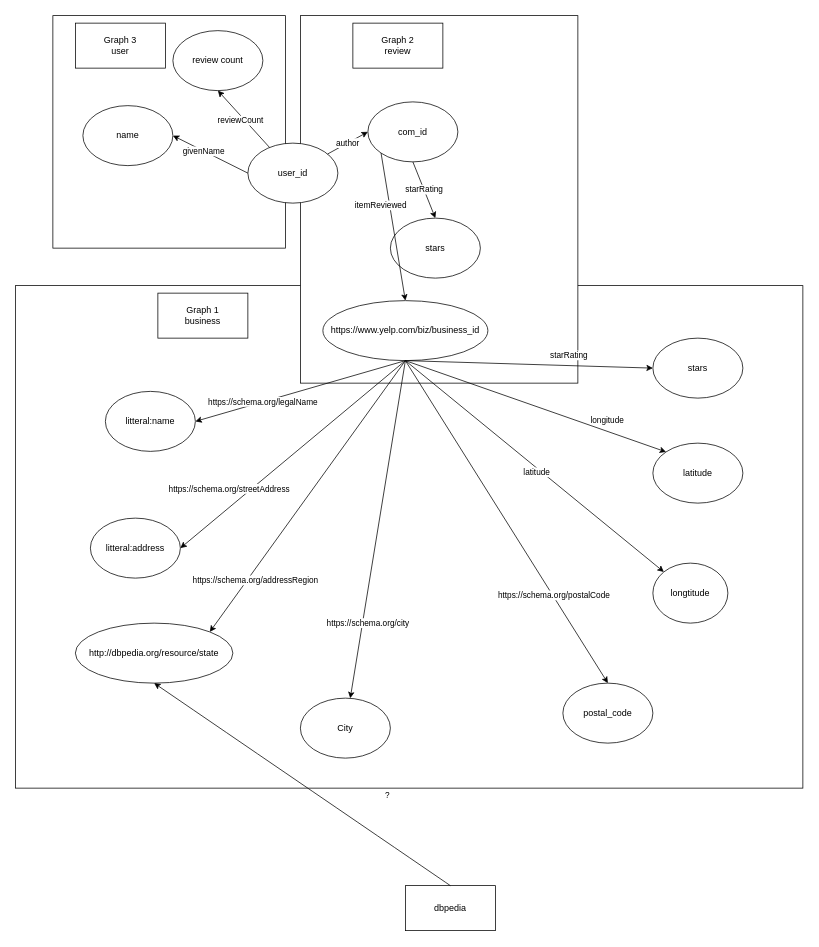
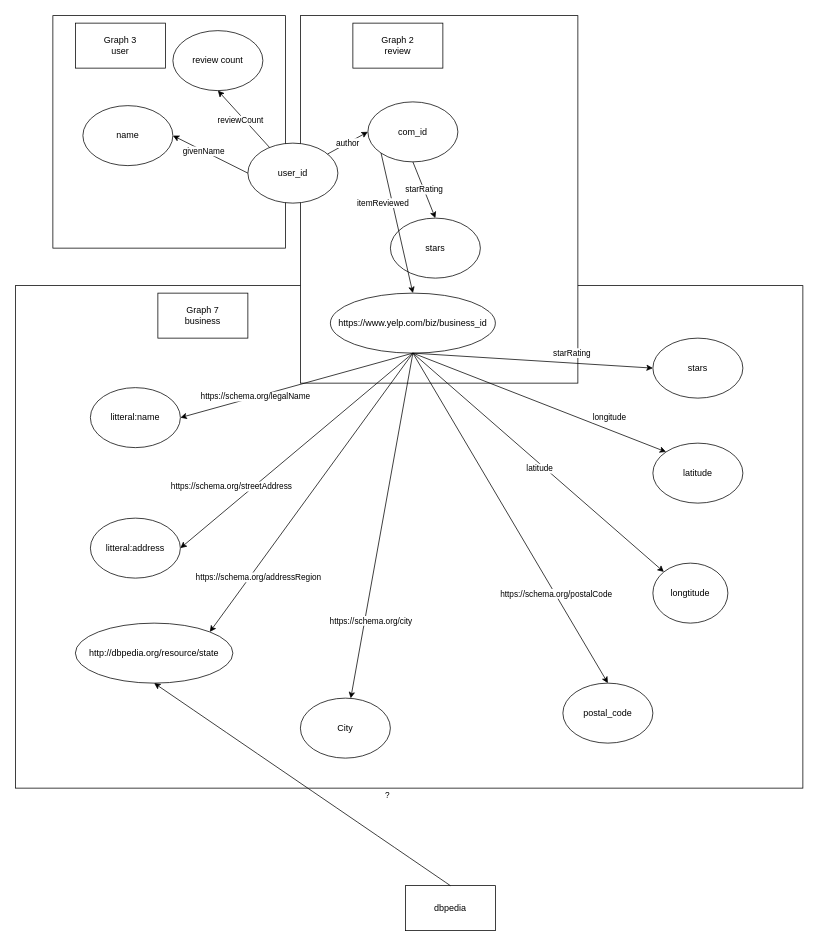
  <mxCell id="0" />
  <mxCell id="1" parent="0" />
  <mxCell id="2" value="" style="rounded=0;whiteSpace=wrap;html=1;" parent="1" vertex="1"><mxGeometry x="70" y="20" width="310" height="310" as="geometry" /></mxCell>
  <mxCell id="3" value="" style="rounded=0;whiteSpace=wrap;html=1;" parent="1" vertex="1"><mxGeometry x="20" y="380" width="1050" height="670" as="geometry" /></mxCell>
  <mxCell id="4" value="" style="rounded=0;whiteSpace=wrap;html=1;" parent="1" vertex="1"><mxGeometry x="400" y="20" width="370" height="490" as="geometry" /></mxCell>
- <mxCell id="5" value="https://www.yelp.com/biz/business_id" style="ellipse;whiteSpace=wrap;html=1;" parent="1" vertex="1"><mxGeometry x="430" y="400" width="220" height="80" as="geometry" /></mxCell>
- <mxCell id="6" value="litteral:name" style="ellipse;whiteSpace=wrap;html=1;" parent="1" vertex="1"><mxGeometry x="140" y="521" width="120" height="80" as="geometry" /></mxCell>
+ <mxCell id="5" value="https://www.yelp.com/biz/business_id" style="ellipse;whiteSpace=wrap;html=1;" parent="1" vertex="1"><mxGeometry x="440" y="390" width="220" height="80" as="geometry" /></mxCell>
+ <mxCell id="6" value="litteral:name" style="ellipse;whiteSpace=wrap;html=1;" parent="1" vertex="1"><mxGeometry x="120" y="516" width="120" height="80" as="geometry" /></mxCell>
  <mxCell id="7" value="stars" style="ellipse;whiteSpace=wrap;html=1;" parent="1" vertex="1"><mxGeometry x="870" y="450" width="120" height="80" as="geometry" /></mxCell>
  <mxCell id="8" value="litteral:address" style="ellipse;whiteSpace=wrap;html=1;" parent="1" vertex="1"><mxGeometry x="120" y="690" width="120" height="80" as="geometry" /></mxCell>
  <mxCell id="9" value="http://dbpedia.org/resource/state" style="ellipse;whiteSpace=wrap;html=1;" parent="1" vertex="1"><mxGeometry x="100" y="830" width="210" height="80" as="geometry" /></mxCell>
  <mxCell id="10" value="postal_code" style="ellipse;whiteSpace=wrap;html=1;" parent="1" vertex="1"><mxGeometry x="750" y="910" width="120" height="80" as="geometry" /></mxCell>
- <mxCell id="11" value="Graph 1&lt;br&gt;business" style="rounded=0;whiteSpace=wrap;html=1;" parent="1" vertex="1"><mxGeometry x="210" y="390" width="120" height="60" as="geometry" /></mxCell>
+ <mxCell id="11" value="Graph 7&lt;br&gt;business" style="rounded=0;whiteSpace=wrap;html=1;" parent="1" vertex="1"><mxGeometry x="210" y="390" width="120" height="60" as="geometry" /></mxCell>
  <mxCell id="12" value="longtitude" style="ellipse;whiteSpace=wrap;html=1;" parent="1" vertex="1"><mxGeometry x="870" y="750" width="100" height="80" as="geometry" /></mxCell>
  <mxCell id="13" value="latitude" style="ellipse;whiteSpace=wrap;html=1;" parent="1" vertex="1"><mxGeometry x="870" y="590" width="120" height="80" as="geometry" /></mxCell>
  <mxCell id="14" value="" style="endArrow=classic;html=1;rounded=0;exitX=0.5;exitY=1;exitDx=0;exitDy=0;entryX=1;entryY=0.5;entryDx=0;entryDy=0;" parent="1" source="5" target="6" edge="1"><mxGeometry width="50" height="50" relative="1" as="geometry"><mxPoint x="440" y="690" as="sourcePoint" /><mxPoint x="490" y="640" as="targetPoint" /></mxGeometry></mxCell>
  <mxCell id="15" value="https://schema.org/legalName" style="edgeLabel;html=1;align=center;verticalAlign=middle;resizable=0;points=[];" parent="14" vertex="1" connectable="0"><mxGeometry x="0.356" y="-1" relative="1" as="geometry"><mxPoint as="offset" /></mxGeometry></mxCell>
  <mxCell id="16" value="https://schema.org/streetAddress" style="endArrow=classic;html=1;rounded=0;exitX=0.5;exitY=1;exitDx=0;exitDy=0;entryX=1;entryY=0.5;entryDx=0;entryDy=0;" parent="1" source="5" target="8" edge="1"><mxGeometry x="0.485" y="-19" width="50" height="50" relative="1" as="geometry"><mxPoint x="440" y="690" as="sourcePoint" /><mxPoint x="490" y="640" as="targetPoint" /><mxPoint as="offset" /></mxGeometry></mxCell>
  <mxCell id="17" value="" style="endArrow=classic;html=1;rounded=0;exitX=0.5;exitY=1;exitDx=0;exitDy=0;entryX=1;entryY=0;entryDx=0;entryDy=0;" parent="1" source="5" target="9" edge="1"><mxGeometry width="50" height="50" relative="1" as="geometry"><mxPoint x="440" y="690" as="sourcePoint" /><mxPoint x="490" y="640" as="targetPoint" /></mxGeometry></mxCell>
  <mxCell id="18" value="https://schema.org/addressRegion" style="edgeLabel;html=1;align=center;verticalAlign=middle;resizable=0;points=[];" parent="17" vertex="1" connectable="0"><mxGeometry x="0.271" y="5" relative="1" as="geometry"><mxPoint x="-39" y="60" as="offset" /></mxGeometry></mxCell>
  <mxCell id="19" value="https://schema.org/postalCode" style="endArrow=classic;html=1;rounded=0;exitX=0.5;exitY=1;exitDx=0;exitDy=0;entryX=0.5;entryY=0;entryDx=0;entryDy=0;" parent="1" source="5" target="10" edge="1"><mxGeometry x="0.459" y="1" width="50" height="50" relative="1" as="geometry"><mxPoint x="440" y="690" as="sourcePoint" /><mxPoint x="490" y="640" as="targetPoint" /><mxPoint as="offset" /></mxGeometry></mxCell>
  <mxCell id="20" value="latitude" style="endArrow=classic;html=1;rounded=0;exitX=0.5;exitY=1;exitDx=0;exitDy=0;entryX=0;entryY=0;entryDx=0;entryDy=0;" parent="1" source="5" target="12" edge="1"><mxGeometry x="0.032" y="-5" width="50" height="50" relative="1" as="geometry"><mxPoint x="440" y="690" as="sourcePoint" /><mxPoint x="490" y="640" as="targetPoint" /><mxPoint as="offset" /></mxGeometry></mxCell>
  <mxCell id="21" value="longitude" style="endArrow=classic;html=1;rounded=0;exitX=0.5;exitY=1;exitDx=0;exitDy=0;entryX=0;entryY=0;entryDx=0;entryDy=0;" parent="1" source="5" target="13" edge="1"><mxGeometry x="0.524" y="15" width="50" height="50" relative="1" as="geometry"><mxPoint x="440" y="690" as="sourcePoint" /><mxPoint x="490" y="640" as="targetPoint" /><mxPoint x="-1" as="offset" /></mxGeometry></mxCell>
  <mxCell id="22" value="" style="endArrow=classic;html=1;rounded=0;exitX=0.5;exitY=1;exitDx=0;exitDy=0;entryX=0;entryY=0.5;entryDx=0;entryDy=0;" parent="1" source="5" target="7" edge="1"><mxGeometry width="50" height="50" relative="1" as="geometry"><mxPoint x="440" y="690" as="sourcePoint" /><mxPoint x="490" y="640" as="targetPoint" /></mxGeometry></mxCell>
  <mxCell id="23" value="starRating" style="edgeLabel;html=1;align=center;verticalAlign=middle;resizable=0;points=[];" parent="22" vertex="1" connectable="0"><mxGeometry x="0.308" y="3" relative="1" as="geometry"><mxPoint x="2" y="-11" as="offset" /></mxGeometry></mxCell>
  <mxCell id="24" value="user_id" style="ellipse;whiteSpace=wrap;html=1;" parent="1" vertex="1"><mxGeometry x="330" y="190" width="120" height="80" as="geometry" /></mxCell>
  <mxCell id="25" value="com_id" style="ellipse;whiteSpace=wrap;html=1;" parent="1" vertex="1"><mxGeometry x="490" y="135" width="120" height="80" as="geometry" /></mxCell>
  <mxCell id="26" value="stars" style="ellipse;whiteSpace=wrap;html=1;" parent="1" vertex="1"><mxGeometry x="520" y="290" width="120" height="80" as="geometry" /></mxCell>
  <mxCell id="27" value="itemReviewed" style="endArrow=classic;html=1;rounded=0;entryX=0.5;entryY=0;entryDx=0;entryDy=0;exitX=0;exitY=1;exitDx=0;exitDy=0;" parent="1" source="25" target="5" edge="1"><mxGeometry x="-0.311" y="-12" width="50" height="50" relative="1" as="geometry"><mxPoint x="390" y="270" as="sourcePoint" /><mxPoint x="590" y="290" as="targetPoint" /><mxPoint as="offset" /></mxGeometry></mxCell>
  <mxCell id="28" value="author" style="endArrow=classic;html=1;rounded=0;entryX=0;entryY=0.5;entryDx=0;entryDy=0;" parent="1" source="24" target="25" edge="1"><mxGeometry width="50" height="50" relative="1" as="geometry"><mxPoint x="620" y="130" as="sourcePoint" /><mxPoint x="670" y="80" as="targetPoint" /></mxGeometry></mxCell>
  <mxCell id="29" value="starRating" style="endArrow=classic;html=1;rounded=0;entryX=0.5;entryY=0;entryDx=0;entryDy=0;exitX=0.5;exitY=1;exitDx=0;exitDy=0;" parent="1" source="25" target="26" edge="1"><mxGeometry width="50" height="50" relative="1" as="geometry"><mxPoint x="620" y="130" as="sourcePoint" /><mxPoint x="670" y="80" as="targetPoint" /></mxGeometry></mxCell>
  <mxCell id="30" value="Graph 2&lt;br&gt;review" style="rounded=0;whiteSpace=wrap;html=1;" parent="1" vertex="1"><mxGeometry x="470" y="30" width="120" height="60" as="geometry" /></mxCell>
  <mxCell id="31" value="name" style="ellipse;whiteSpace=wrap;html=1;" parent="1" vertex="1"><mxGeometry x="110" y="140" width="120" height="80" as="geometry" /></mxCell>
  <mxCell id="32" value="review count" style="ellipse;whiteSpace=wrap;html=1;" parent="1" vertex="1"><mxGeometry x="230" y="40" width="120" height="80" as="geometry" /></mxCell>
  <mxCell id="33" value="" style="endArrow=classic;html=1;rounded=0;exitX=0;exitY=0.5;exitDx=0;exitDy=0;entryX=1;entryY=0.5;entryDx=0;entryDy=0;" parent="1" source="24" target="31" edge="1"><mxGeometry width="50" height="50" relative="1" as="geometry"><mxPoint x="90" y="-60" as="sourcePoint" /><mxPoint x="140" y="-110" as="targetPoint" /></mxGeometry></mxCell>
  <mxCell id="34" value="givenName" style="edgeLabel;html=1;align=center;verticalAlign=middle;resizable=0;points=[];" parent="33" vertex="1" connectable="0"><mxGeometry x="-0.233" y="3" relative="1" as="geometry"><mxPoint x="-20" y="-13" as="offset" /></mxGeometry></mxCell>
  <mxCell id="35" value="" style="endArrow=classic;html=1;rounded=0;entryX=0.5;entryY=1;entryDx=0;entryDy=0;" parent="1" source="24" target="32" edge="1"><mxGeometry width="50" height="50" relative="1" as="geometry"><mxPoint x="500" y="320" as="sourcePoint" /><mxPoint x="280" y="290" as="targetPoint" /></mxGeometry></mxCell>
  <mxCell id="36" value="reviewCount" style="edgeLabel;html=1;align=center;verticalAlign=middle;resizable=0;points=[];" parent="35" vertex="1" connectable="0"><mxGeometry x="0.203" y="3" relative="1" as="geometry"><mxPoint x="5" y="8" as="offset" /></mxGeometry></mxCell>
  <mxCell id="37" value="Graph 3&lt;br&gt;user" style="rounded=0;whiteSpace=wrap;html=1;" parent="1" vertex="1"><mxGeometry x="100" y="30" width="120" height="60" as="geometry" /></mxCell>
  <mxCell id="38" value="dbpedia" style="rounded=0;whiteSpace=wrap;html=1;" parent="1" vertex="1"><mxGeometry x="540" y="1180" width="120" height="60" as="geometry" /></mxCell>
  <mxCell id="39" value="" style="endArrow=classic;html=1;rounded=0;exitX=0.5;exitY=1;exitDx=0;exitDy=0;" parent="1" source="5" target="41" edge="1"><mxGeometry width="50" height="50" relative="1" as="geometry"><mxPoint x="290" y="770" as="sourcePoint" /><mxPoint x="340" y="720" as="targetPoint" /></mxGeometry></mxCell>
  <mxCell id="40" value="https://schema.org/city" style="edgeLabel;html=1;align=center;verticalAlign=middle;resizable=0;points=[];" vertex="1" connectable="0" parent="39"><mxGeometry x="0.367" relative="1" as="geometry"><mxPoint y="42" as="offset" /></mxGeometry></mxCell>
  <mxCell id="41" value="City" style="ellipse;whiteSpace=wrap;html=1;" parent="1" vertex="1"><mxGeometry x="400" y="930" width="120" height="80" as="geometry" /></mxCell>
  <mxCell id="42" value="?" style="curved=1;endArrow=classic;html=1;rounded=0;entryX=0.5;entryY=1;entryDx=0;entryDy=0;exitX=0.5;exitY=0;exitDx=0;exitDy=0;" parent="1" source="38" target="9" edge="1"><mxGeometry x="-0.429" y="-52" width="50" height="50" relative="1" as="geometry"><mxPoint x="-40" y="870" as="sourcePoint" /><mxPoint x="300" y="885" as="targetPoint" /><Array as="points" /><mxPoint as="offset" /></mxGeometry></mxCell>
